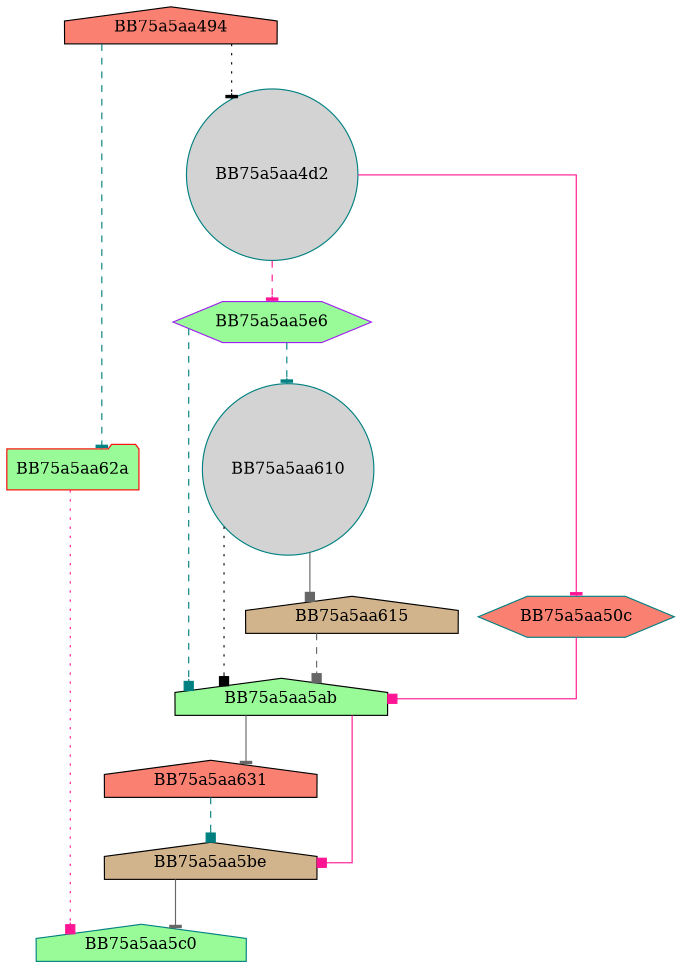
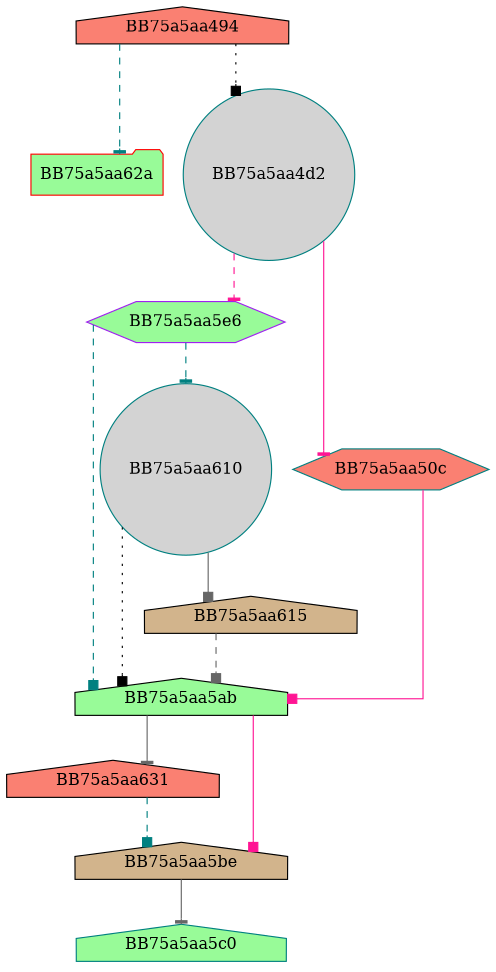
  digraph {
    splines=ortho
    node [color=black fillcolor=palegreen shape=house style=filled]
    edge [arrowhead=box color=deeppink style=dashed]
    BB75a5aa494 [fillcolor=salmon]
    BB75a5aa62a [color=red shape=folder]
    BB75a5aa4d2 [color=teal fillcolor=lightgrey shape=circle]
    BB75a5aa5c0 [color=teal]
    n5 [color=purple label=BB75a5aa5e6 shape=hexagon]
    BB75a5aa50c [color=teal fillcolor=salmon shape=hexagon]
    BB75a5aa5ab
    BB75a5aa610 [color=teal fillcolor=lightgrey shape=circle]
    BB75a5aa631 [fillcolor=salmon]
    BB75a5aa5be [fillcolor=tan]
    BB75a5aa615 [fillcolor=tan]
    BB75a5aa494 -> BB75a5aa62a [arrowhead=tee color=teal]
-   BB75a5aa494 -> BB75a5aa4d2 [arrowhead=tee color=black style=dotted]
-   BB75a5aa62a -> BB75a5aa5c0 [style=dotted]
+   BB75a5aa494 -> BB75a5aa4d2 [color=black style=dotted]
    BB75a5aa4d2 -> n5 [arrowhead=tee]
    BB75a5aa4d2 -> BB75a5aa50c [arrowhead=tee style=solid]
    n5 -> BB75a5aa5ab [color=teal]
    n5 -> BB75a5aa610 [arrowhead=tee color=teal]
    BB75a5aa50c -> BB75a5aa5ab [style=solid]
    BB75a5aa5ab -> BB75a5aa631 [arrowhead=tee color=gray40 style=solid]
    BB75a5aa5ab -> BB75a5aa5be [style=solid]
    BB75a5aa610 -> BB75a5aa5ab [color=black style=dotted]
    BB75a5aa610 -> BB75a5aa615 [color=gray40 style=solid]
    BB75a5aa631 -> BB75a5aa5be [color=teal]
    BB75a5aa5be -> BB75a5aa5c0 [arrowhead=tee color=gray40 style=solid]
    BB75a5aa615 -> BB75a5aa5ab [color=gray40]
  }
